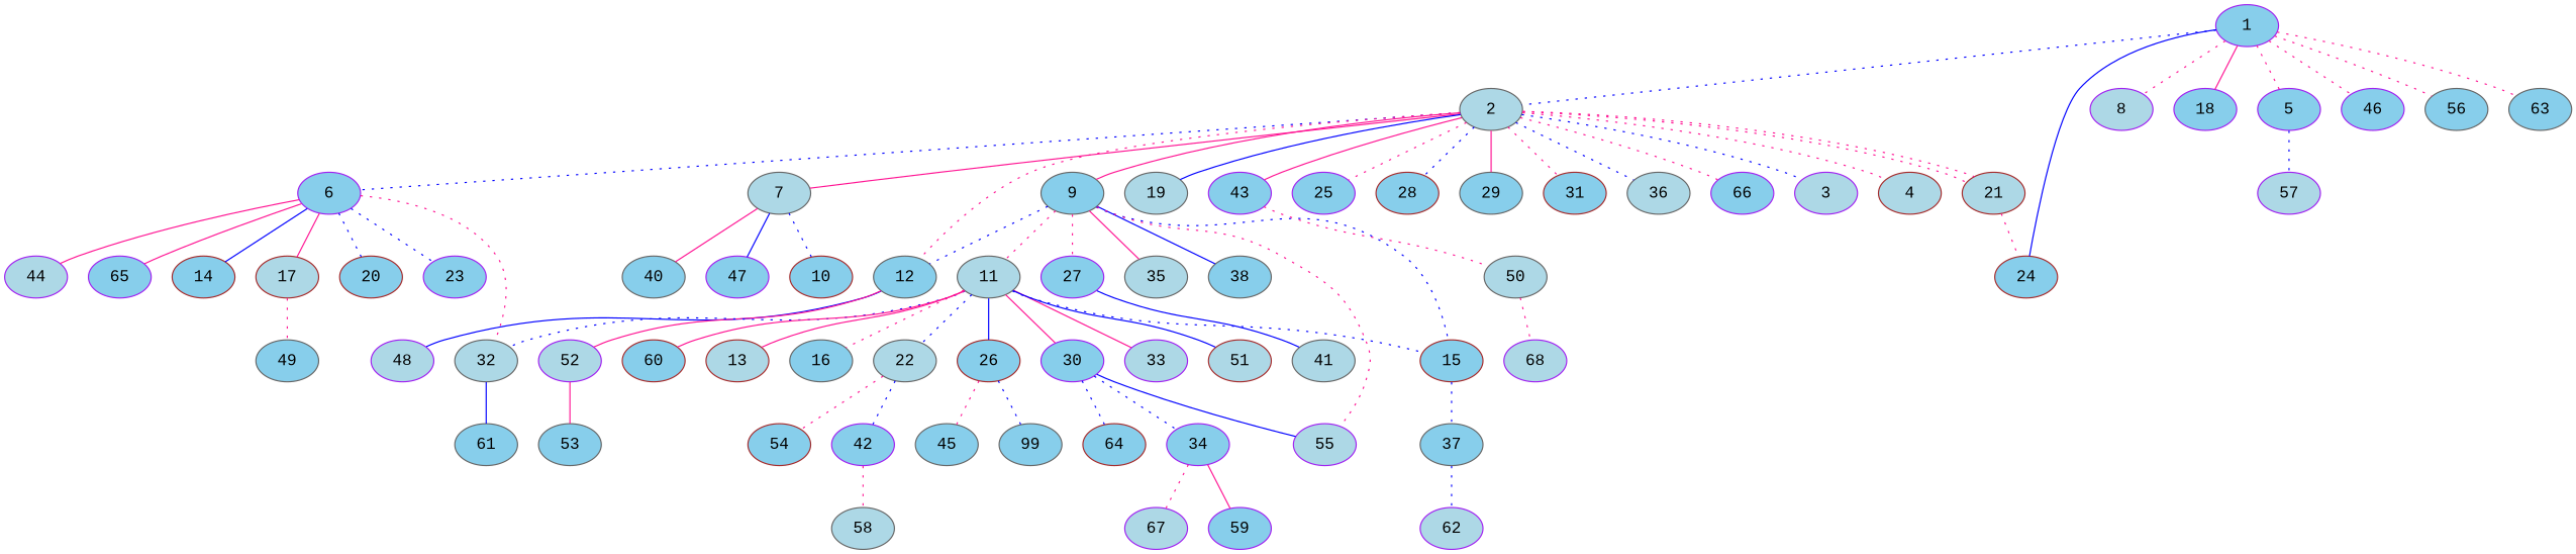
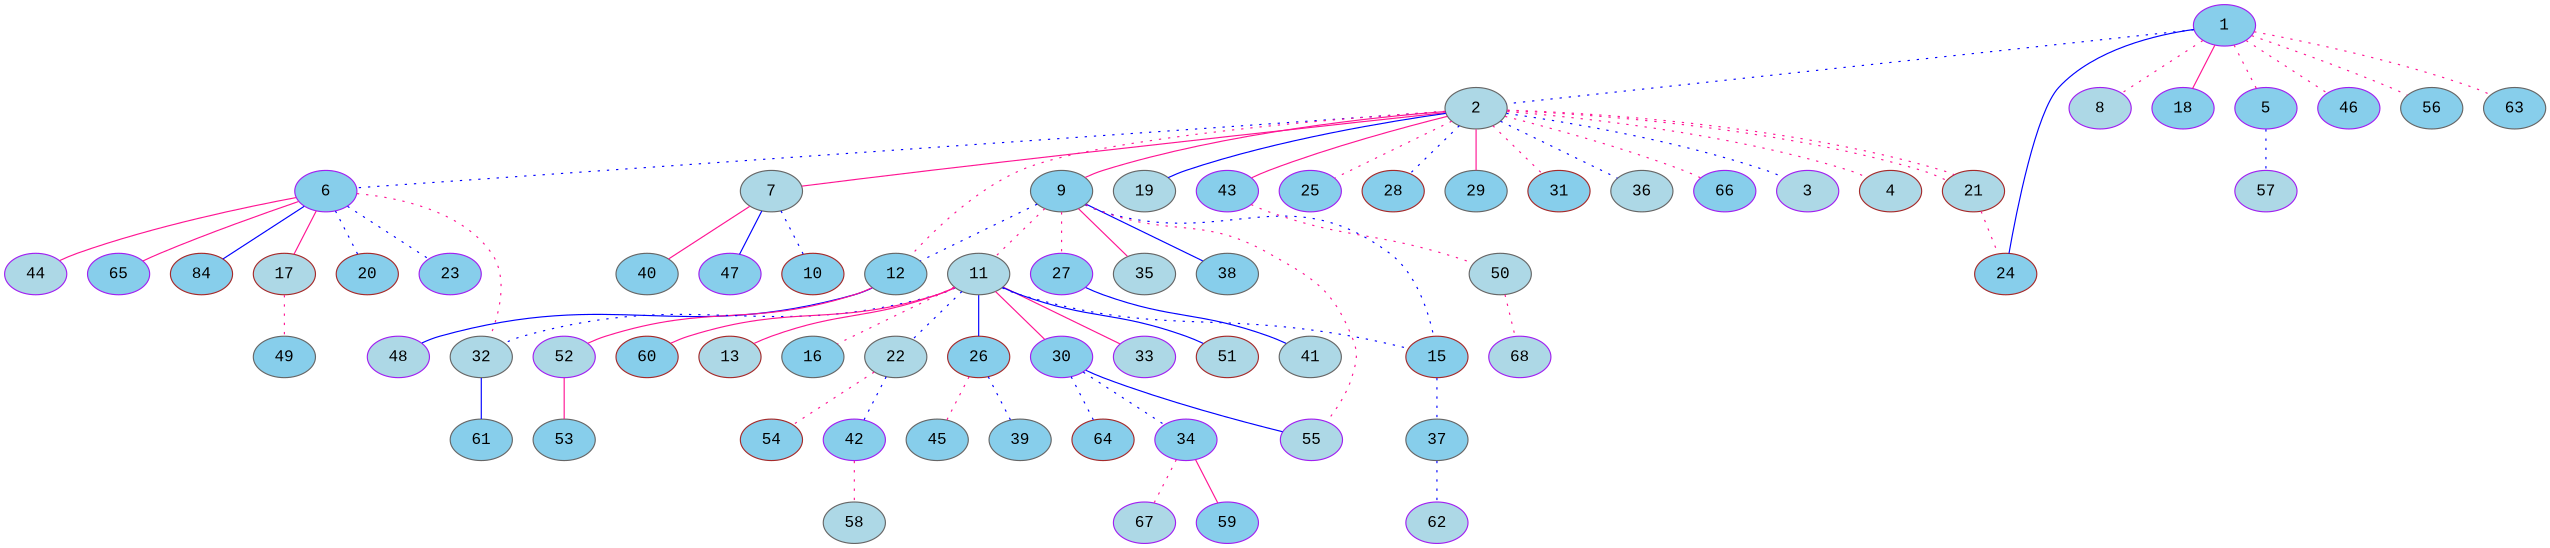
  graph {
    fontname="Liberation Mono"
    node [color=purple fillcolor=skyblue fontname="Liberation Mono" style=filled]
    edge [color=deeppink fontname="Liberation Mono" style=dotted]
    2 [color=gray40 fillcolor=lightblue]
    1
    5
    8 [fillcolor=lightblue]
    18
    24 [color=brown]
    46
    56 [color=gray40]
    63 [color=gray40]
    3 [fillcolor=lightblue]
    4 [color=brown fillcolor=lightblue]
    6
    7 [color=gray40 fillcolor=lightblue]
    9 [color=gray40]
    12 [color=gray40]
    19 [color=gray40 fillcolor=lightblue]
    21 [color=brown fillcolor=lightblue]
    25
    28 [color=brown]
    29 [color=gray40]
    31 [color=brown]
    36 [color=gray40 fillcolor=lightblue]
    43
    66
    57 [fillcolor=lightblue]
-   14 [color=brown]
+   14 [color=brown label=84]
    17 [color=brown fillcolor=lightblue]
    20 [color=brown]
    23
    32 [color=gray40 fillcolor=lightblue]
    44 [fillcolor=lightblue]
    65
    10 [color=brown]
    40 [color=gray40]
    47
    11 [color=gray40 fillcolor=lightblue]
    15 [color=brown]
    27
    35 [color=gray40 fillcolor=lightblue]
    38 [color=gray40]
    55 [fillcolor=lightblue]
    48 [fillcolor=lightblue]
    52 [fillcolor=lightblue]
    50 [color=gray40 fillcolor=lightblue]
    49 [color=gray40]
    61 [color=gray40]
    13 [color=brown fillcolor=lightblue]
    16 [color=gray40]
    22 [color=gray40 fillcolor=lightblue]
    26 [color=brown]
    30
    33 [fillcolor=lightblue]
    51 [color=brown fillcolor=lightblue]
    60 [color=brown]
    37 [color=gray40]
    41 [color=gray40 fillcolor=lightblue]
    42
    54 [color=brown]
-   39 [color=gray40 label=99]
+   39 [color=gray40]
    45 [color=gray40]
    34
    64 [color=brown]
    62 [fillcolor=lightblue]
    53 [color=gray40]
    58 [color=gray40 fillcolor=lightblue]
    59
    67 [fillcolor=lightblue]
    68 [fillcolor=lightblue]
    2 -- 3 [color=blue]
    2 -- 4
    2 -- 6 [color=blue]
    2 -- 7 [style=solid]
    2 -- 9 [style=solid]
    2 -- 12
    2 -- 19 [color=blue style=solid]
    2 -- 21
    2 -- 21
    2 -- 25
    2 -- 28 [color=blue]
    2 -- 29 [style=solid]
    2 -- 31
    2 -- 36 [color=blue]
    2 -- 43 [style=solid]
    2 -- 66
    1 -- 2 [color=blue]
    1 -- 5
    1 -- 8
    1 -- 18 [style=solid]
    1 -- 24 [color=blue style=solid]
    1 -- 46
    1 -- 56
    1 -- 63
    5 -- 57 [color=blue]
    6 -- 14 [color=blue style=solid]
    6 -- 17 [style=solid]
    6 -- 20 [color=blue]
    6 -- 23 [color=blue]
    6 -- 32
    6 -- 44 [style=solid]
    6 -- 65 [style=solid]
    7 -- 10 [color=blue]
    7 -- 40 [style=solid]
    7 -- 47 [color=blue style=solid]
    9 -- 12 [color=blue]
    9 -- 11
    9 -- 15 [color=blue]
    9 -- 27
    9 -- 35 [style=solid]
    9 -- 38 [color=blue style=solid]
    9 -- 55
    12 -- 48 [color=blue style=solid]
    12 -- 52 [style=solid]
    21 -- 24
    43 -- 50
    17 -- 49
    32 -- 61 [color=blue style=solid]
    11 -- 32 [color=blue]
    11 -- 15 [color=blue]
    11 -- 13 [style=solid]
    11 -- 16
    11 -- 22 [color=blue]
    11 -- 26 [color=blue style=solid]
    11 -- 30 [style=solid]
    11 -- 33 [style=solid]
    11 -- 51 [color=blue style=solid]
    11 -- 60 [style=solid]
    15 -- 37 [color=blue]
    27 -- 41 [color=blue style=solid]
    52 -- 53 [style=solid]
    50 -- 68
    22 -- 42 [color=blue]
    22 -- 54
    26 -- 39 [color=blue]
    26 -- 45
    30 -- 55 [color=blue style=solid]
    30 -- 34 [color=blue]
    30 -- 64 [color=blue]
    37 -- 62 [color=blue]
    42 -- 58
    34 -- 59 [style=solid]
    34 -- 67
  }
